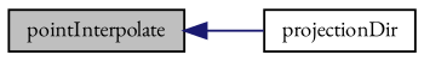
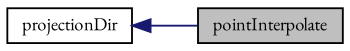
  digraph {
    rankdir=LR
    fontname="EB Garamond"
    node [color=black fontname="EB Garamond" fontsize=10 shape=record]
    n1 [fillcolor=grey75 fontcolor=black height=0.2 label=pointInterpolate style=filled width=0.4]
    n2 [height=0.2 label=projectionDir width=0.4]
-   n1 -> n2 [color=midnightblue dir=back fontname="EB Garamond" fontsize=10 labelfontname=FreeSans labelfontsize=10 style=solid]
+   n2 -> n1 [color=midnightblue dir=back fontname="EB Garamond" fontsize=10 labelfontname=FreeSans labelfontsize=10 style=solid]
  }
